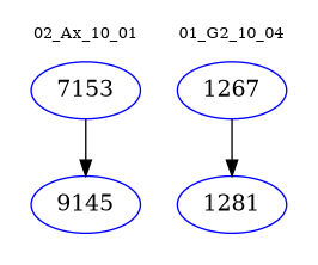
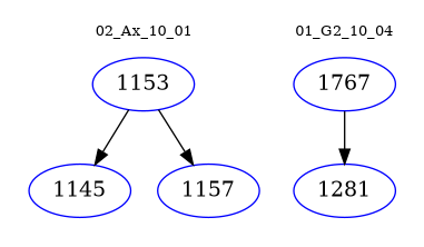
  digraph {
    node [color=blue]
    edge [color=black]
-   n1 [label=7153]
-   n2 [label=9145]
-   n4 [label=1267]
+   n1 [label=1153]
+   n2 [label=1145]
+   n3 [label=1157]
+   n4 [label=1767]
    n5 [label=1281]
    subgraph cluster_1 {
      color=white
      fontsize=10
      label="02_Ax_10_01"
      n1
      n2
+     n3
    }
    subgraph cluster_2 {
      color=white
      fontsize=10
      label="01_G2_10_04"
      n4
      n5
    }
    n1 -> n2
+   n1 -> n3
    n4 -> n5
  }
